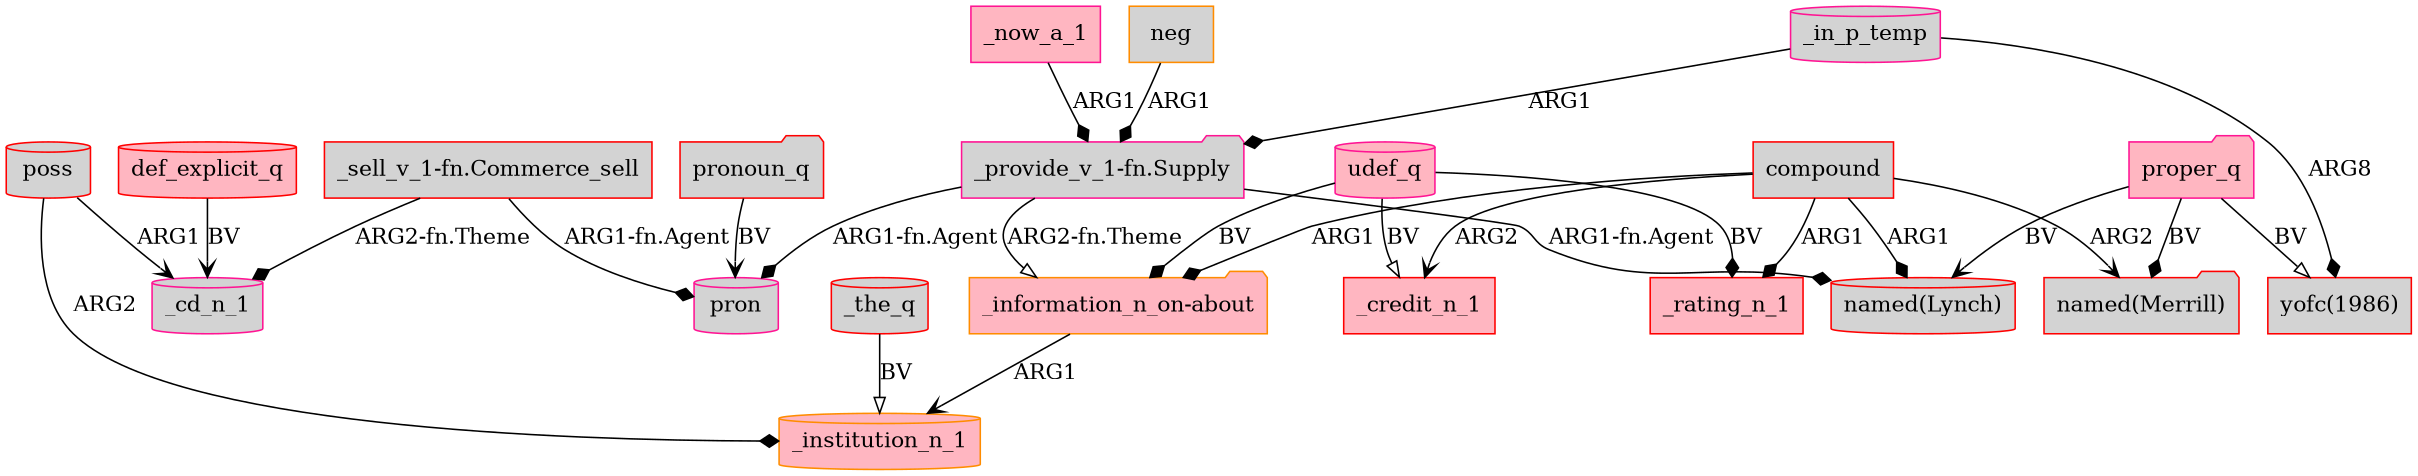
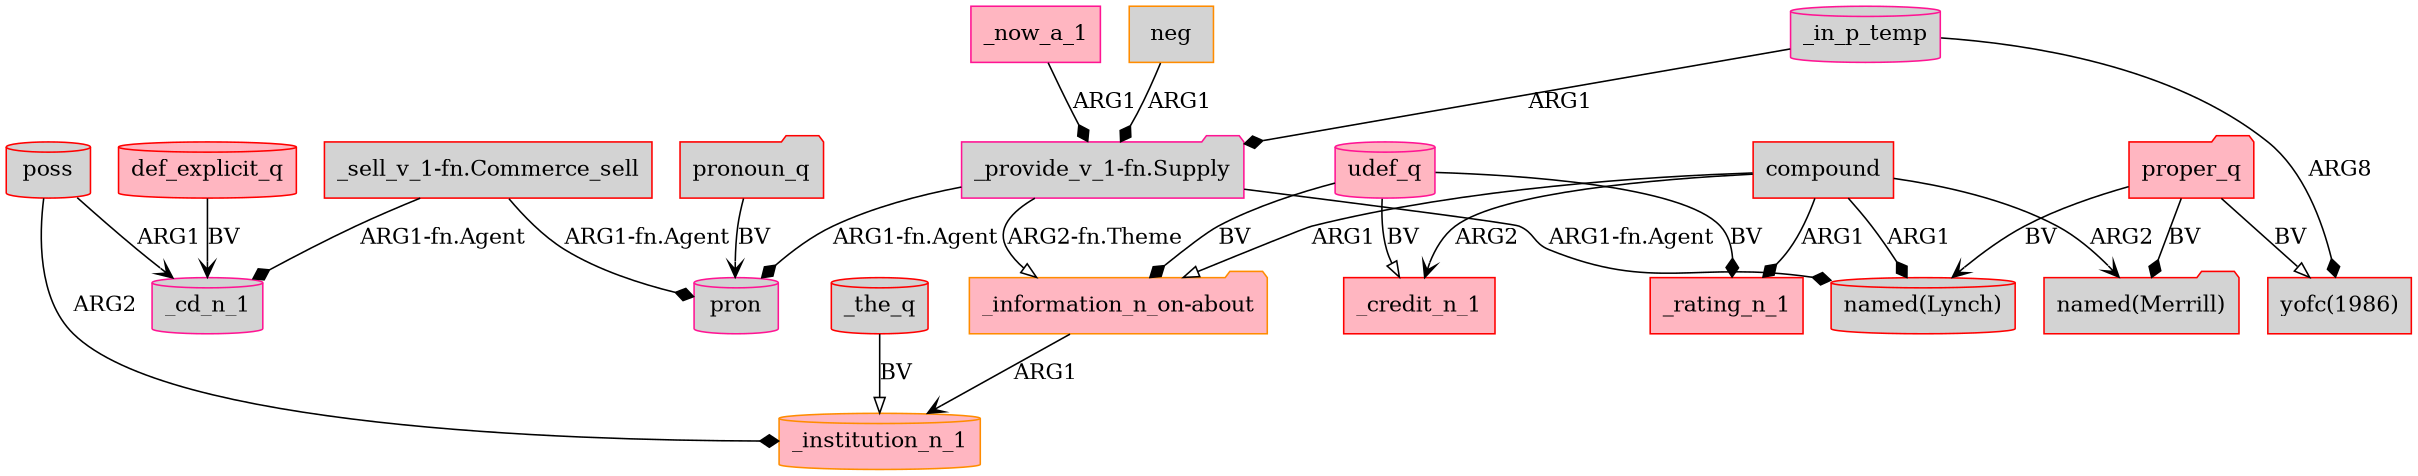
  digraph {
    fontname="DejaVu Serif"
    node [color=red fillcolor=lightgrey fontname="DejaVu Serif" shape=cylinder style=filled]
    edge [arrowhead=diamond fontname="DejaVu Serif"]
    "_provide_v_1-fn.Supply" [color=deeppink shape=folder]
    "named(Lynch)"
    pron [color=deeppink]
    "_information_n_on-about" [color=darkorange fillcolor=lightpink shape=folder]
    _institution_n_1 [color=darkorange fillcolor=lightpink]
    compound [shape=box]
    _rating_n_1 [fillcolor=lightpink shape=box]
    _credit_n_1 [fillcolor=lightpink shape=box]
    "named(Merrill)" [shape=folder]
    "_sell_v_1-fn.Commerce_sell" [shape=box]
    _cd_n_1 [color=deeppink]
    _in_p_temp [color=deeppink]
    "yofc(1986)" [shape=box]
    poss
    udef_q [color=deeppink fillcolor=lightpink]
-   proper_q [color=deeppink fillcolor=lightpink shape=folder]
+   proper_q [fillcolor=lightpink shape=folder]
    def_explicit_q [fillcolor=lightpink]
    pronoun_q [shape=folder]
    _now_a_1 [color=deeppink fillcolor=lightpink shape=box]
    _the_q
    neg [color=darkorange shape=box]
    "_provide_v_1-fn.Supply" -> "named(Lynch)" [label="ARG1-fn.Agent"]
    "_provide_v_1-fn.Supply" -> pron [label="ARG1-fn.Agent"]
    "_provide_v_1-fn.Supply" -> "_information_n_on-about" [arrowhead=onormal label="ARG2-fn.Theme"]
    "_information_n_on-about" -> _institution_n_1 [arrowhead=vee label=ARG1]
    compound -> "named(Lynch)" [label=ARG1]
-   compound -> "_information_n_on-about" [label=ARG1]
+   compound -> "_information_n_on-about" [arrowhead=onormal label=ARG1]
    compound -> _rating_n_1 [label=ARG1]
    compound -> _credit_n_1 [arrowhead=vee label=ARG2]
    compound -> "named(Merrill)" [arrowhead=vee label=ARG2]
    "_sell_v_1-fn.Commerce_sell" -> pron [label="ARG1-fn.Agent"]
-   "_sell_v_1-fn.Commerce_sell" -> _cd_n_1 [label="ARG2-fn.Theme"]
+   "_sell_v_1-fn.Commerce_sell" -> _cd_n_1 [label="ARG1-fn.Agent"]
    _in_p_temp -> "_provide_v_1-fn.Supply" [label=ARG1]
    _in_p_temp -> "yofc(1986)" [label=ARG8]
    poss -> _institution_n_1 [label=ARG2]
    poss -> _cd_n_1 [arrowhead=vee label=ARG1]
    udef_q -> "_information_n_on-about" [label=BV]
    udef_q -> _rating_n_1 [label=BV]
    udef_q -> _credit_n_1 [arrowhead=onormal label=BV]
    proper_q -> "named(Lynch)" [arrowhead=vee label=BV]
    proper_q -> "named(Merrill)" [label=BV]
    proper_q -> "yofc(1986)" [arrowhead=onormal label=BV]
    def_explicit_q -> _cd_n_1 [arrowhead=vee label=BV]
    pronoun_q -> pron [arrowhead=vee label=BV]
    _now_a_1 -> "_provide_v_1-fn.Supply" [label=ARG1]
    _the_q -> _institution_n_1 [arrowhead=onormal label=BV]
    neg -> "_provide_v_1-fn.Supply" [label=ARG1]
  }
